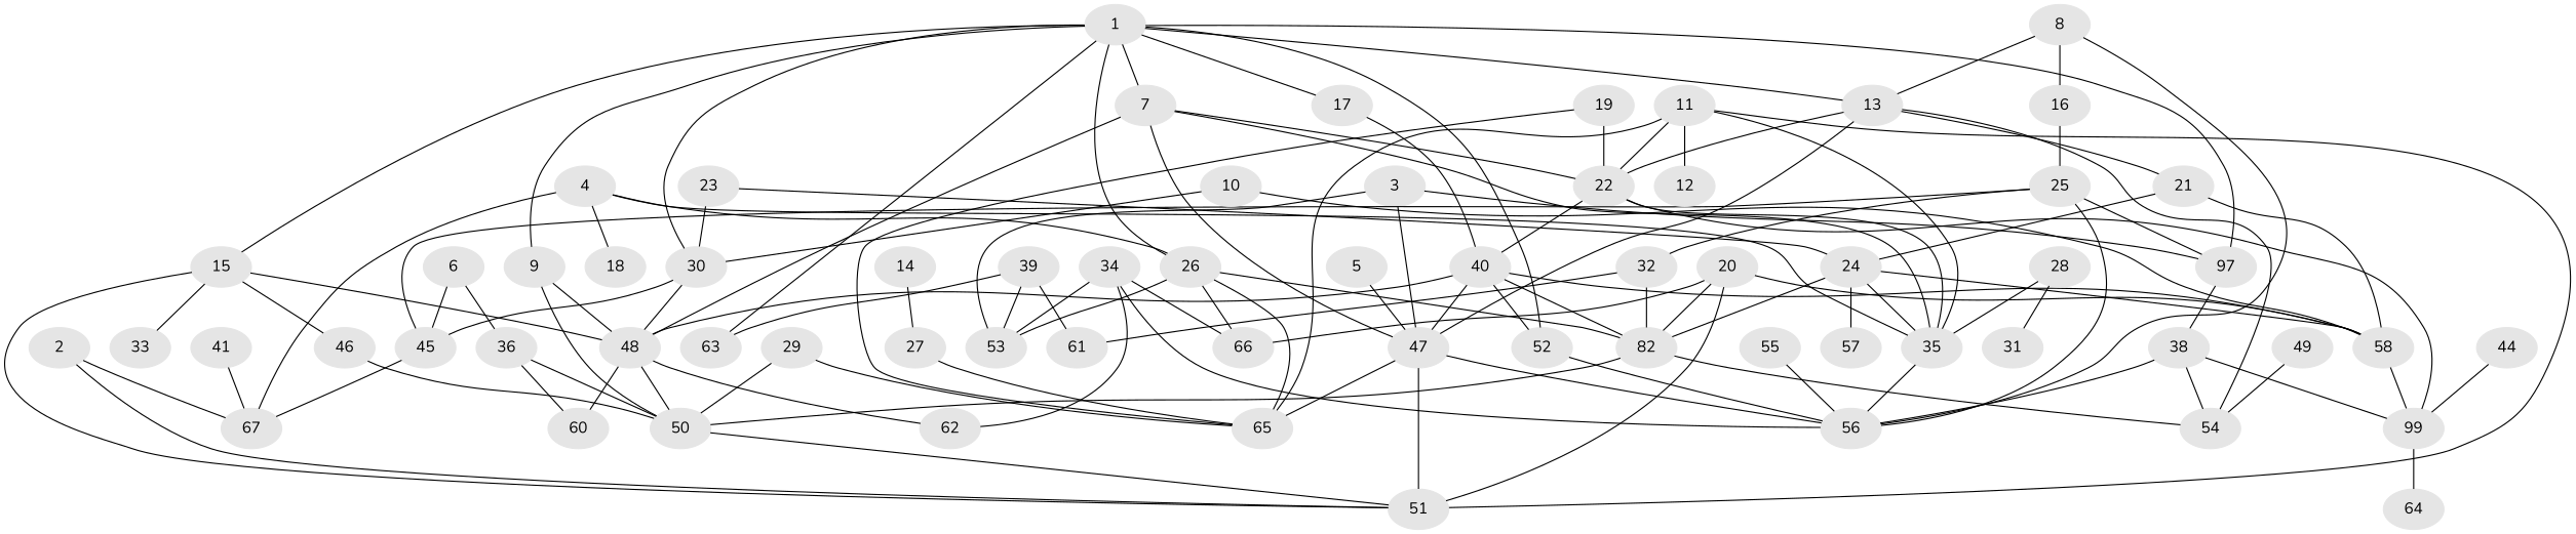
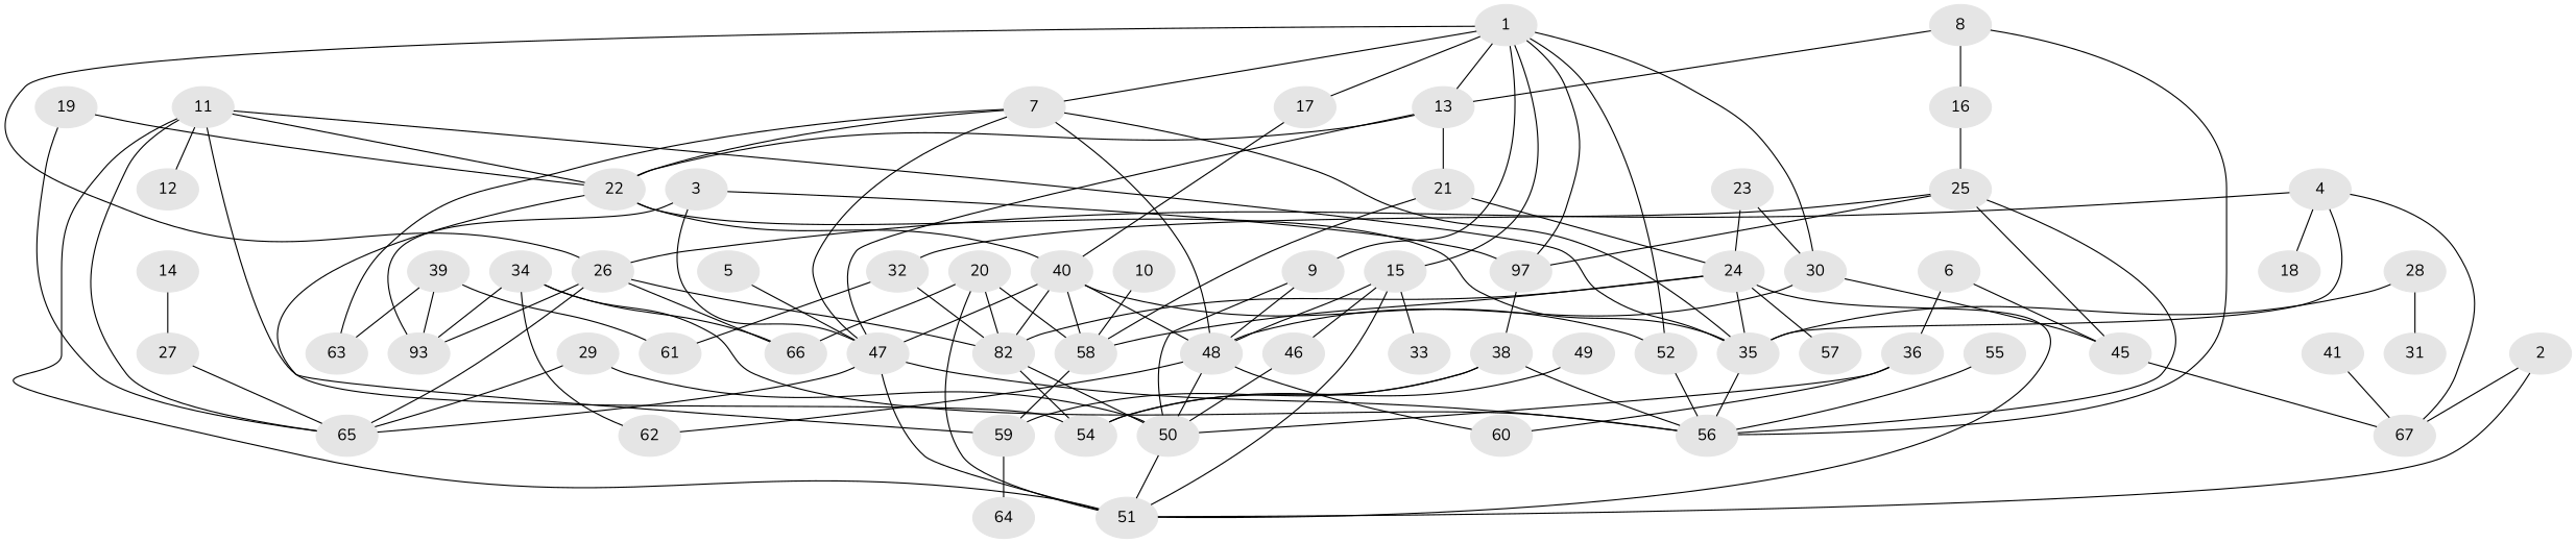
  graph {
    fontname=Nunito
    node [color=gray90 fontname=Nunito style=filled]
    edge [fontname=Nunito weight=1.0]
    1
    7
    9
    13
    15
    17
    26
    30
    n9 [label=97]
    52
    63
    47
    35
    22
    48
    50
    21
    54
    51
    33
    46
    40
-   53
+   53 [label=93]
    65
    n25 [label=82]
    66
    45
    38
    56
    2
    67
    3
    4
    18
    5
    6
    36
    60
-   59 [label=99]
+   59
    62
    8
    16
    25
    10
    58
    11
    12
    24
    14
    27
    32
    19
    20
    57
    64
    23
    61
    28
    31
    29
    34
    39
    41
-   44
    49
    55
    1 -- 7
    1 -- 9
    1 -- 13
    1 -- 15
    1 -- 17
    1 -- 26
    1 -- 30
    1 -- n9
    1 -- 52
-   1 -- 63
+   7 -- 63
    7 -- 47
    7 -- 35
    7 -- 22
    7 -- 48
    9 -- 48
    9 -- 50
    13 -- 47
    13 -- 22
    13 -- 21
-   13 -- 54
+   11 -- 54
    15 -- 48
    15 -- 51
    15 -- 33
    15 -- 46
    17 -- 40
    26 -- 53
    26 -- 65
    26 -- n25
    26 -- 66
    30 -- 48
    30 -- 45
    n9 -- 38
    52 -- 56
    47 -- 51 [weight=2.0]
    47 -- 65
    47 -- 56
    35 -- 56
    22 -- 35
    22 -- 40
    22 -- 59
    48 -- 50
    48 -- 60
    48 -- 62
    50 -- 51
    21 -- 58
    21 -- 24
    46 -- 50
    40 -- 52
    40 -- 47 [weight=2.0]
    40 -- 48
    40 -- n25
    40 -- 58
    n25 -- 50
    n25 -- 54
    45 -- 67
    38 -- 54
    38 -- 56
    38 -- 59
    2 -- 51
    2 -- 67
    3 -- n9
    3 -- 47
    3 -- 53
    4 -- 26
    4 -- 35
    4 -- 67
    4 -- 18
    5 -- 47
    6 -- 45
    6 -- 36
    36 -- 50
    36 -- 60
    59 -- 64
    8 -- 13
    8 -- 56
    8 -- 16
    16 -- 25
    25 -- n9
    25 -- 45
    25 -- 56
    25 -- 32
-   10 -- 30
    10 -- 58
    58 -- 59
    11 -- 35
    11 -- 22
    11 -- 51
    11 -- 65
    11 -- 12
    24 -- 35
+   24 -- 51
    24 -- n25
    24 -- 58
    24 -- 57
    14 -- 27
    27 -- 65
    32 -- n25
    32 -- 61
    19 -- 22
    19 -- 65
    20 -- 51
    20 -- n25
    20 -- 66
    20 -- 58
    23 -- 30
    23 -- 24
    28 -- 35
    28 -- 31
    29 -- 50 [weight=2.0]
    29 -- 65
    34 -- 53
    34 -- 66
    34 -- 56
    34 -- 62
    39 -- 63
    39 -- 53
    39 -- 61
    41 -- 67
-   44 -- 59
    49 -- 54
    55 -- 56
  }
